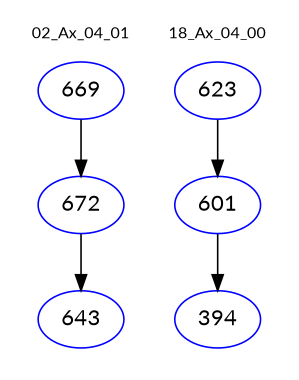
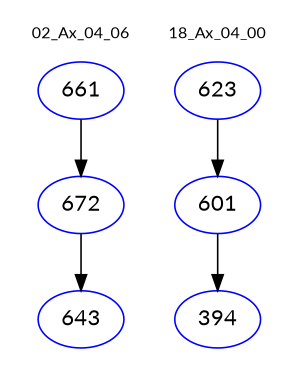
  digraph {
    fontname=Lato
    node [color=blue fontname=Lato]
    edge [color=black fontname=Lato]
-   n1 [label=669]
+   n1 [label=661]
    n2 [label=672]
    n3 [label=643]
    n4 [label=623]
    n5 [label=601]
    n6 [label=394]
    subgraph cluster_1 {
      color=white
      fontsize=10
-     label="02_Ax_04_01"
+     label="02_Ax_04_06"
      n1
      n2
      n3
    }
    subgraph cluster_2 {
      color=white
      fontsize=10
      label="18_Ax_04_00"
      n4
      n5
      n6
    }
    n1 -> n2
    n2 -> n3
    n4 -> n5
    n5 -> n6
  }
